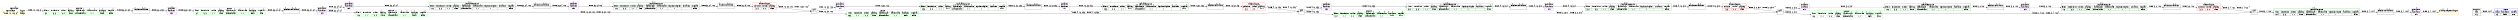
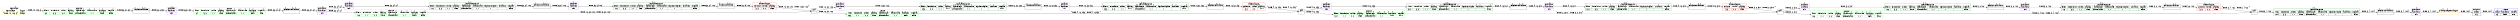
  digraph {
    rankdir=LR
    node [color=black shape=record]
    n1 [color=yellow label="InputLayer|{{input_shape|[(None, 72, 128, 3)]}|{dtype|float32}}"]
    n2 [color=green label="Conv2D|{{filters|32}|{kernel_size|(3, 3)}|{strides|(2, 2)}|{padding|same}|{data_format|channels_last}|{dilation_rate|(1, 1)}|{activation|linear}|{use_bias|False}}"]
    n3 [label="BatchNormalization|{}"]
    n4 [color=purple label="Activation|{{activation|relu}}"]
    n5 [color=green label="Conv2D|{{filters|64}|{kernel_size|(3, 3)}|{strides|(1, 1)}|{padding|same}|{data_format|channels_last}|{dilation_rate|(1, 1)}|{activation|linear}|{use_bias|False}}"]
    n6 [label="BatchNormalization|{}"]
    n7 [color=purple label="Activation|{{activation|relu}}"]
    n8 [color=purple label="Activation|{{activation|relu}}"]
    n9 [color=green label="Conv2D|{{filters|128}|{kernel_size|(1, 1)}|{strides|(2, 2)}|{padding|same}|{data_format|channels_last}|{dilation_rate|(1, 1)}|{activation|linear}|{use_bias|False}}"]
    n10 [color=darkgreen label="SeparableConv2D|{{filters|128}|{kernel_size|(3, 3)}|{strides|(1, 1)}|{padding|same}|{data_format|channels_last}|{dilation_rate|(1, 1)}|{depth_multiplier|1}|{activation|<function linear at 0x7fc77e21af80>}|{use_bias|False}}"]
    n11 [label="Add|{}"]
    n12 [label="BatchNormalization|{}"]
    n13 [color=purple label="Activation|{{activation|relu}}"]
    n14 [color=darkgreen label="SeparableConv2D|{{filters|128}|{kernel_size|(3, 3)}|{strides|(1, 1)}|{padding|same}|{data_format|channels_last}|{dilation_rate|(1, 1)}|{depth_multiplier|1}|{activation|<function linear at 0x7fc77e21af80>}|{use_bias|False}}"]
    n15 [label="BatchNormalization|{}"]
    n16 [color=red label="MaxPooling2D|{{pool_size|(3, 3)}|{strides|(2, 2)}|{padding|same}}"]
    n17 [color=purple label="Activation|{{activation|relu}}"]
    n18 [color=green label="Conv2D|{{filters|256}|{kernel_size|(1, 1)}|{strides|(2, 2)}|{padding|same}|{data_format|channels_last}|{dilation_rate|(1, 1)}|{activation|linear}|{use_bias|False}}"]
    n19 [color=darkgreen label="SeparableConv2D|{{filters|256}|{kernel_size|(3, 3)}|{strides|(1, 1)}|{padding|same}|{data_format|channels_last}|{dilation_rate|(1, 1)}|{depth_multiplier|1}|{activation|<function linear at 0x7fc77e21af80>}|{use_bias|False}}"]
    n20 [label="Add|{}"]
    n21 [label="BatchNormalization|{}"]
    n22 [color=purple label="Activation|{{activation|relu}}"]
    n23 [color=darkgreen label="SeparableConv2D|{{filters|256}|{kernel_size|(3, 3)}|{strides|(1, 1)}|{padding|same}|{data_format|channels_last}|{dilation_rate|(1, 1)}|{depth_multiplier|1}|{activation|<function linear at 0x7fc77e21af80>}|{use_bias|False}}"]
    n24 [label="BatchNormalization|{}"]
    n25 [color=red label="MaxPooling2D|{{pool_size|(3, 3)}|{strides|(2, 2)}|{padding|same}}"]
    n26 [color=purple label="Activation|{{activation|relu}}"]
    n27 [color=green label="Conv2D|{{filters|512}|{kernel_size|(1, 1)}|{strides|(2, 2)}|{padding|same}|{data_format|channels_last}|{dilation_rate|(1, 1)}|{activation|linear}|{use_bias|False}}"]
    n28 [color=darkgreen label="SeparableConv2D|{{filters|512}|{kernel_size|(3, 3)}|{strides|(1, 1)}|{padding|same}|{data_format|channels_last}|{dilation_rate|(1, 1)}|{depth_multiplier|1}|{activation|<function linear at 0x7fc77e21af80>}|{use_bias|False}}"]
    n29 [label="Add|{}"]
    n30 [label="BatchNormalization|{}"]
    n31 [color=purple label="Activation|{{activation|relu}}"]
    n32 [color=darkgreen label="SeparableConv2D|{{filters|512}|{kernel_size|(3, 3)}|{strides|(1, 1)}|{padding|same}|{data_format|channels_last}|{dilation_rate|(1, 1)}|{depth_multiplier|1}|{activation|<function linear at 0x7fc77e21af80>}|{use_bias|False}}"]
    n33 [label="BatchNormalization|{}"]
    n34 [color=red label="MaxPooling2D|{{pool_size|(3, 3)}|{strides|(2, 2)}|{padding|same}}"]
    n35 [color=purple label="Activation|{{activation|relu}}"]
    n36 [color=green label="Conv2D|{{filters|728}|{kernel_size|(1, 1)}|{strides|(2, 2)}|{padding|same}|{data_format|channels_last}|{dilation_rate|(1, 1)}|{activation|linear}|{use_bias|False}}"]
    n37 [color=darkgreen label="SeparableConv2D|{{filters|728}|{kernel_size|(3, 3)}|{strides|(1, 1)}|{padding|same}|{data_format|channels_last}|{dilation_rate|(1, 1)}|{depth_multiplier|1}|{activation|<function linear at 0x7fc77e21af80>}|{use_bias|False}}"]
    n38 [label="Add|{}"]
    n39 [label="BatchNormalization|{}"]
    n40 [color=purple label="Activation|{{activation|relu}}"]
    n41 [color=darkgreen label="SeparableConv2D|{{filters|728}|{kernel_size|(3, 3)}|{strides|(1, 1)}|{padding|same}|{data_format|channels_last}|{dilation_rate|(1, 1)}|{depth_multiplier|1}|{activation|<function linear at 0x7fc77e21af80>}|{use_bias|False}}"]
    n42 [label="BatchNormalization|{}"]
    n43 [color=red label="MaxPooling2D|{{pool_size|(3, 3)}|{strides|(2, 2)}|{padding|same}}"]
    n44 [color=darkgreen label="SeparableConv2D|{{filters|1024}|{kernel_size|(3, 3)}|{strides|(1, 1)}|{padding|same}|{data_format|channels_last}|{dilation_rate|(1, 1)}|{depth_multiplier|1}|{activation|<function linear at 0x7fc77e21af80>}|{use_bias|False}}"]
    n45 [label="BatchNormalization|{}"]
    n46 [color=purple label="Activation|{{activation|relu}}"]
    n47 [color=orange label="GlobalAveragePooling2D|{}"]
-   n48 [label="Dropout|{{rate|0.5}}"]
+   n48 [label="Dropout|{{strides|0.5}}"]
    n49 [color=blue label="Dense|{{shape|23}|{activation|linear}|{use_bias|True}}"]
    n1 -> n2 [label="(None, 72, 128, 3)"]
    n2 -> n3 [label="(None, 36, 64, 32)"]
    n3 -> n4 [label="(None, 36, 64, 32)"]
    n4 -> n5 [label="(None, 36, 64, 32)"]
    n5 -> n6 [label="(None, 36, 64, 64)"]
    n6 -> n7 [label="(None, 36, 64, 64)"]
    n7 -> n8 [label="(None, 36, 64, 64)"]
    n7 -> n9 [label="(None, 36, 64, 64)"]
    n8 -> n10 [label="(None, 36, 64, 64)"]
    n9 -> n11 [label="[(None, 18, 32, 128), (None, 18, 32, 128)]"]
    n10 -> n12 [label="(None, 36, 64, 128)"]
    n11 -> n17 [label="(None, 18, 32, 128)"]
    n11 -> n18 [label="(None, 18, 32, 128)"]
    n12 -> n13 [label="(None, 36, 64, 128)"]
    n13 -> n14 [label="(None, 36, 64, 128)"]
    n14 -> n15 [label="(None, 36, 64, 128)"]
    n15 -> n16 [label="(None, 36, 64, 128)"]
    n16 -> n11 [label="[(None, 18, 32, 128), (None, 18, 32, 128)]"]
    n17 -> n19 [label="(None, 18, 32, 128)"]
    n18 -> n20 [label="[(None, 9, 16, 256), (None, 9, 16, 256)]"]
    n19 -> n21 [label="(None, 18, 32, 256)"]
    n20 -> n26 [label="(None, 9, 16, 256)"]
    n20 -> n27 [label="(None, 9, 16, 256)"]
    n21 -> n22 [label="(None, 18, 32, 256)"]
    n22 -> n23 [label="(None, 18, 32, 256)"]
    n23 -> n24 [label="(None, 18, 32, 256)"]
    n24 -> n25 [label="(None, 18, 32, 256)"]
    n25 -> n20 [label="[(None, 9, 16, 256), (None, 9, 16, 256)]"]
    n26 -> n28 [label="(None, 9, 16, 256)"]
    n27 -> n29 [label="[(None, 5, 8, 512), (None, 5, 8, 512)]"]
    n28 -> n30 [label="(None, 9, 16, 512)"]
    n29 -> n35 [label="(None, 5, 8, 512)"]
    n29 -> n36 [label="(None, 5, 8, 512)"]
    n30 -> n31 [label="(None, 9, 16, 512)"]
    n31 -> n32 [label="(None, 9, 16, 512)"]
    n32 -> n33 [label="(None, 9, 16, 512)"]
    n33 -> n34 [label="(None, 9, 16, 512)"]
    n34 -> n29 [label="[(None, 5, 8, 512), (None, 5, 8, 512)]"]
    n35 -> n37 [label="(None, 5, 8, 512)"]
    n36 -> n38 [label="[(None, 3, 4, 728), (None, 3, 4, 728)]"]
    n37 -> n39 [label="(None, 5, 8, 728)"]
    n38 -> n44 [label="(None, 3, 4, 728)"]
    n39 -> n40 [label="(None, 5, 8, 728)"]
    n40 -> n41 [label="(None, 5, 8, 728)"]
    n41 -> n42 [label="(None, 5, 8, 728)"]
    n42 -> n43 [label="(None, 5, 8, 728)"]
    n43 -> n38 [label="[(None, 3, 4, 728), (None, 3, 4, 728)]"]
    n44 -> n45 [label="(None, 3, 4, 1024)"]
    n45 -> n46 [label="(None, 3, 4, 1024)"]
    n46 -> n47 [label="(None, 3, 4, 1024)"]
+   n47 -> n48 [label="(None, 1024)"]
    n48 -> n49 [label="(None, 1024)"]
  }
